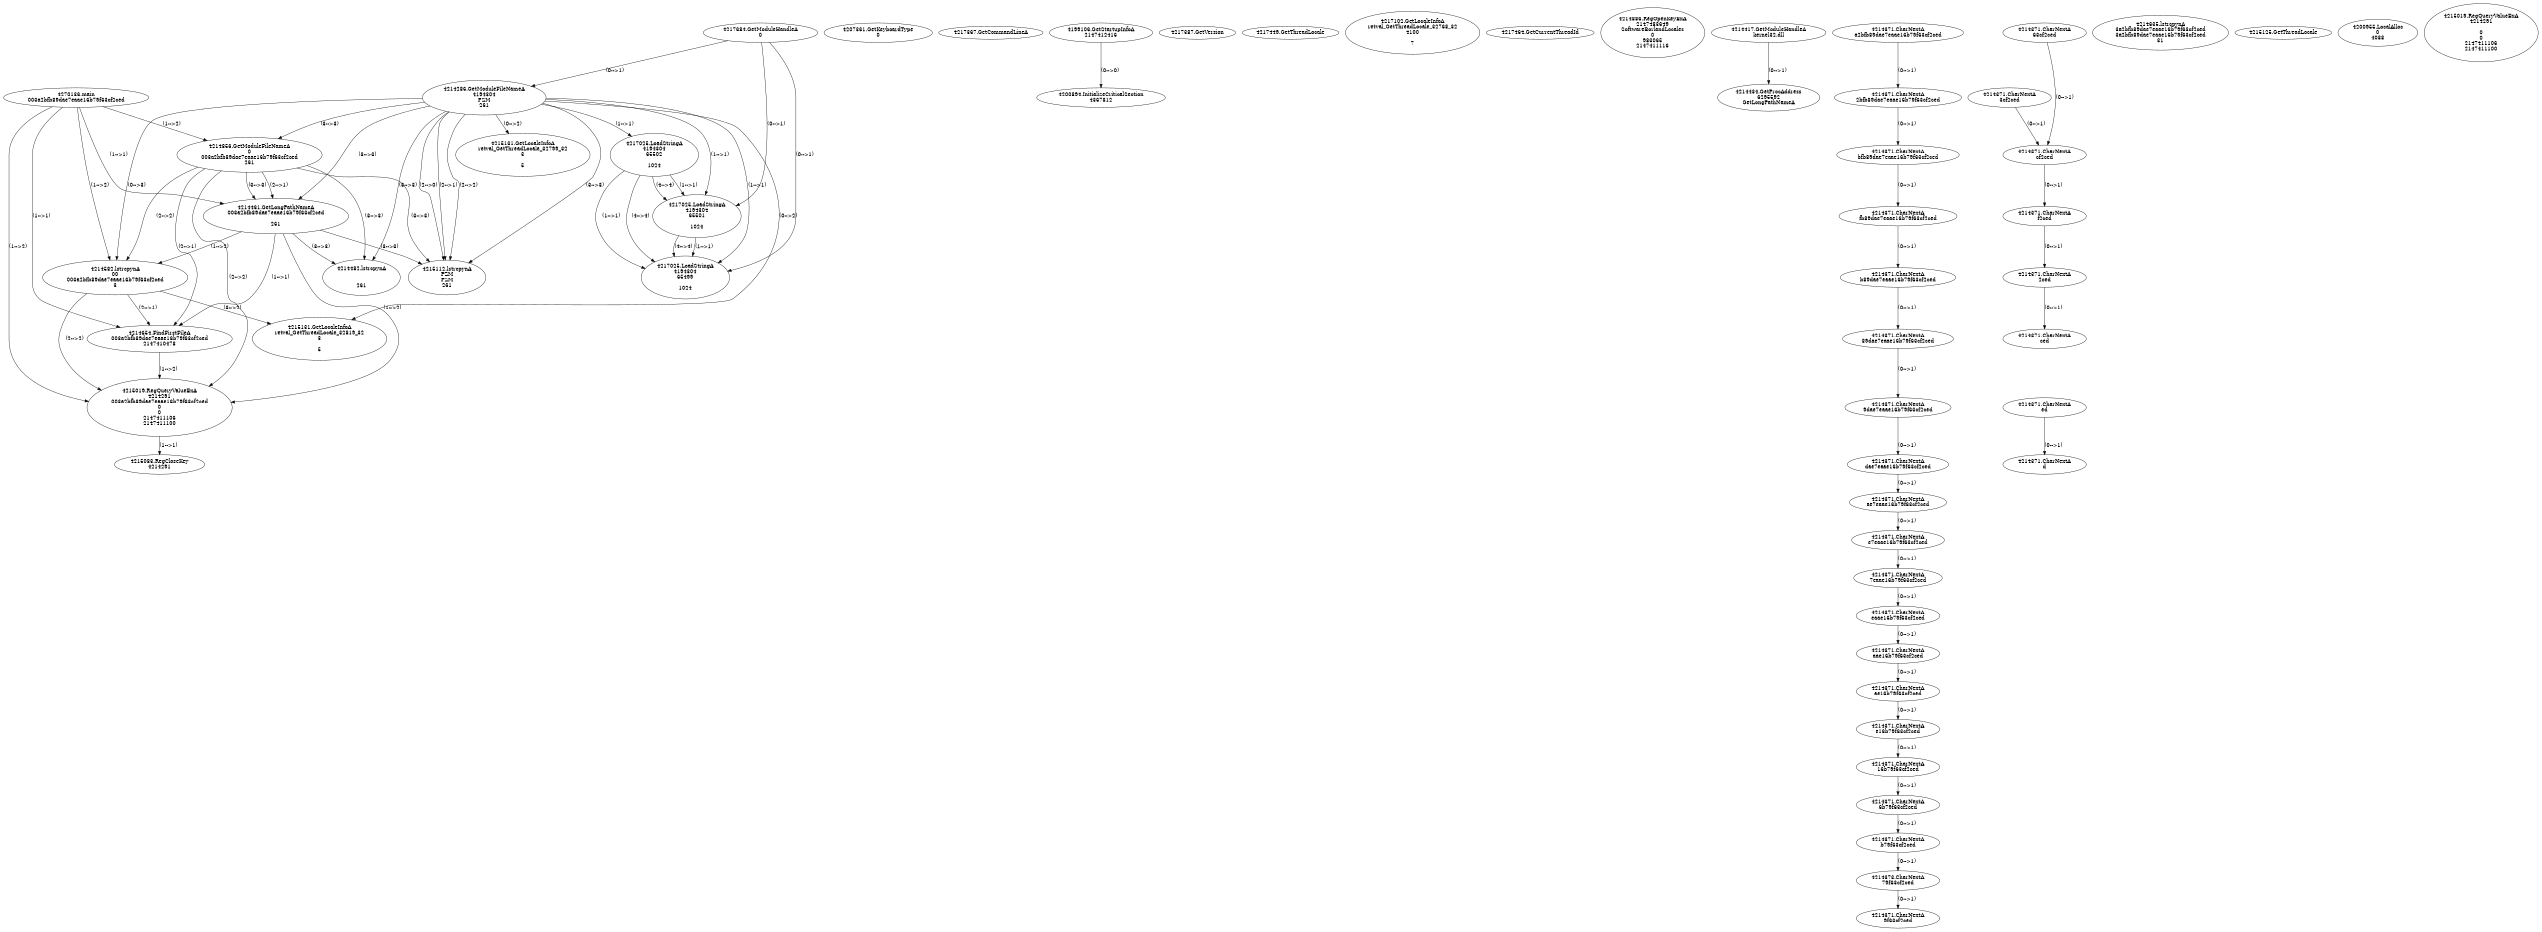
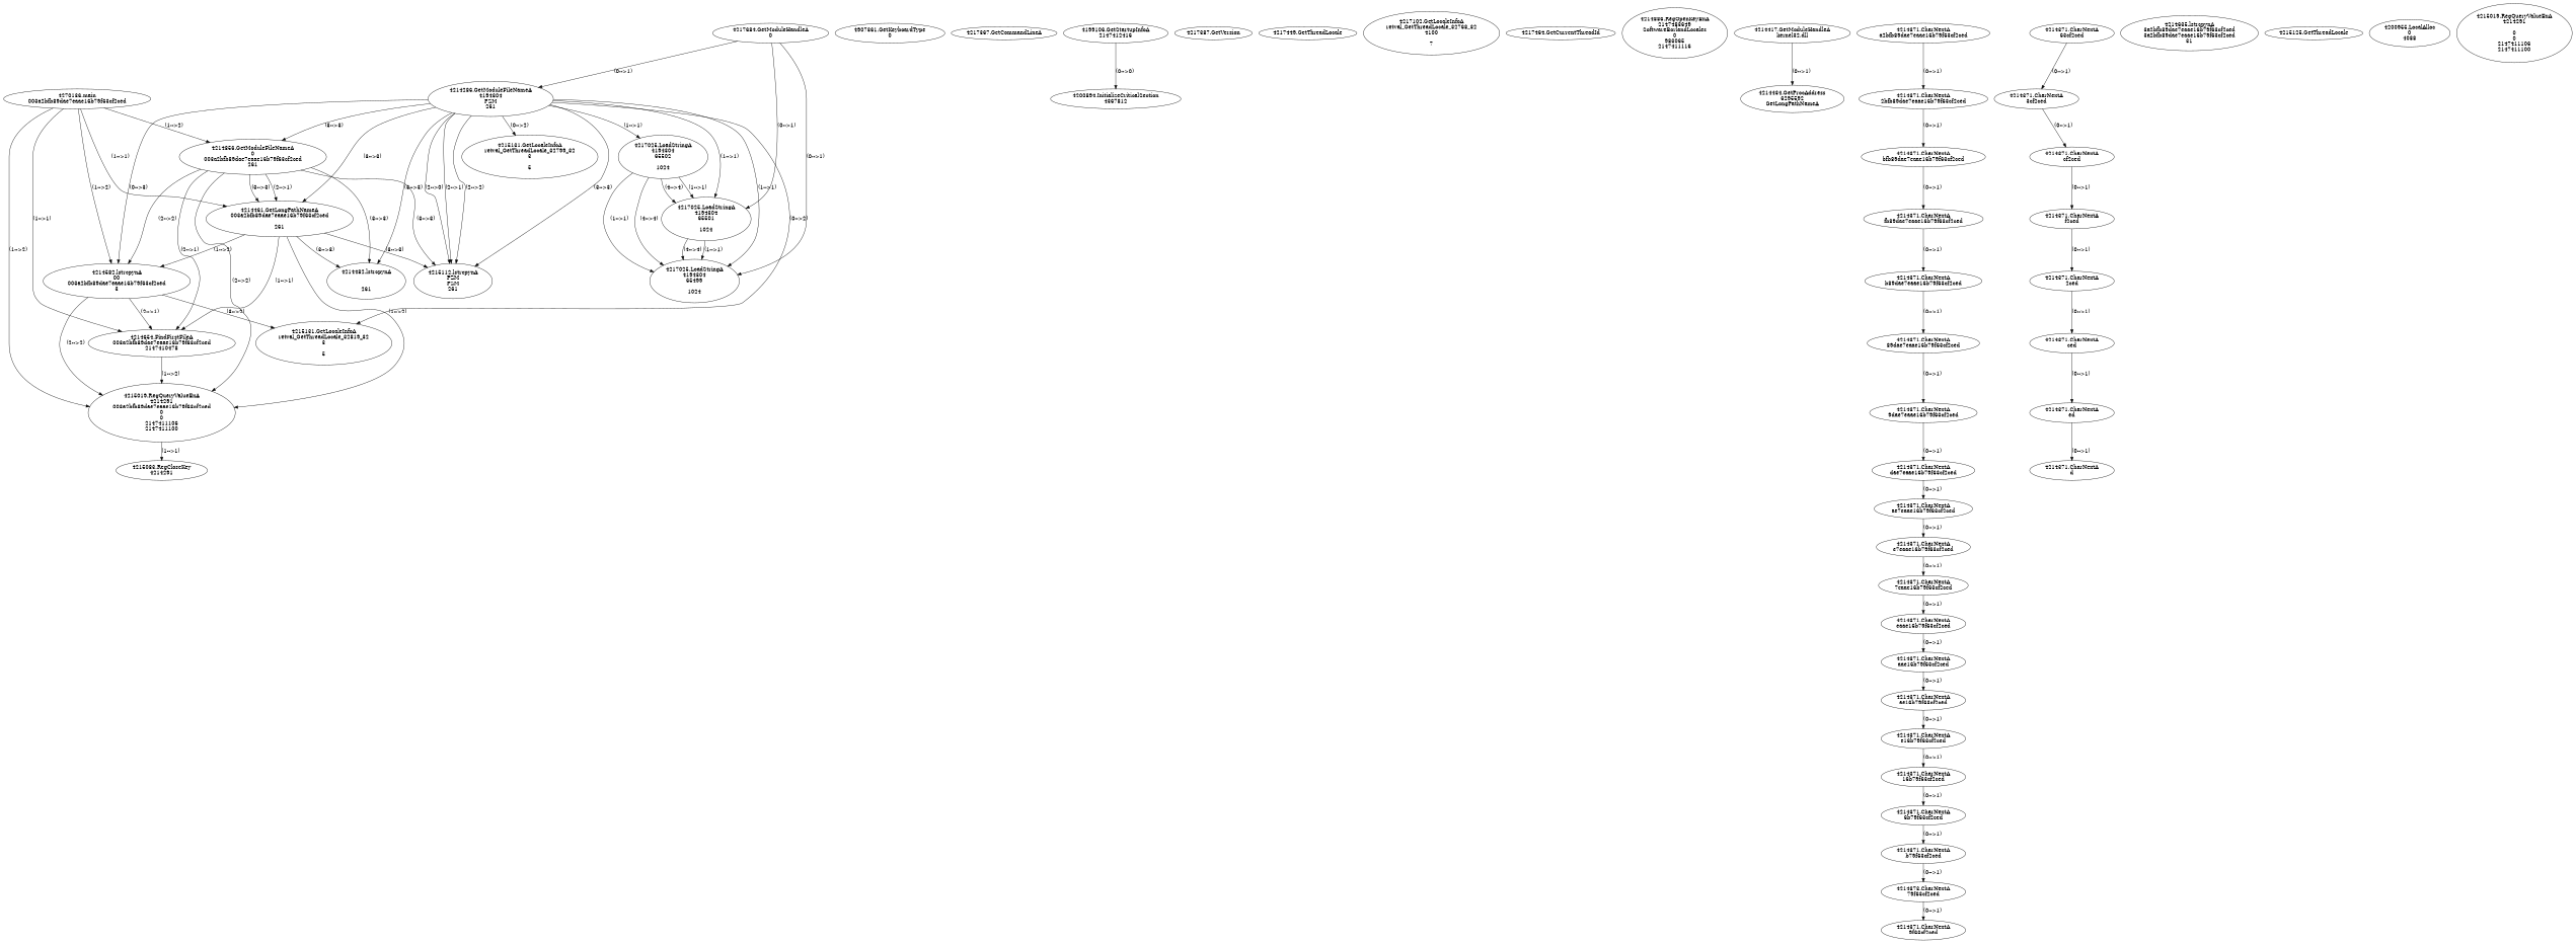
  digraph {
    n1 [label="4270136.main\n003a2bfb89dae7eaae16b79f63cf2ced"]
    n2 [label="4214856.GetModuleFileNameA\n0\n003a2bfb89dae7eaae16b79f63cf2ced\n261"]
    n3 [label="4214461.GetLongPathNameA\n003a2bfb89dae7eaae16b79f63cf2ced\n\n261"]
    n4 [label="4214582.lstrcpynA\n00\n003a2bfb89dae7eaae16b79f63cf2ced\n3"]
    n5 [label="4214654.FindFirstFileA\n003a2bfb89dae7eaae16b79f63cf2ced\n2147410478"]
    n6 [label="4215019.RegQueryValueExA\n4214291\n003a2bfb89dae7eaae16b79f63cf2ced\n0\n0\n2147411106\n2147411100"]
    n7 [label="4215112.lstrcpynA\nPZM\nPZM\n261"]
    n8 [label="4214482.lstrcpynA\n\n\n261"]
    n9 [label="4215131.GetLocaleInfoA\nretval_GetThreadLocale_32819_32\n3\n\n5"]
    n10 [label="4215083.RegCloseKey\n4214291"]
    n11 [label="4217684.GetModuleHandleA\n0"]
    n12 [label="4214286.GetModuleFileNameA\n4194304\nPZM\n261"]
    n13 [label="4217025.LoadStringA\n4194304\n65501\n\n1024"]
    n14 [label="4217025.LoadStringA\n4194304\n65499\n\n1024"]
    n15 [label="4217025.LoadStringA\n4194304\n65502\n\n1024"]
    n16 [label="4215131.GetLocaleInfoA\nretval_GetThreadLocale_32799_32\n3\n\n5"]
-   n17 [label="4207361.GetKeyboardType\n0"]
+   n17 [label="4907361.GetKeyboardType\n0"]
    n18 [label="4217367.GetCommandLineA\n"]
    n19 [label="4199106.GetStartupInfoA\n2147412416"]
    n20 [label="4200894.InitializeCriticalSection\n4367812"]
    n21 [label="4217387.GetVersion\n"]
    n22 [label="4217449.GetThreadLocale\n"]
    n23 [label="4217102.GetLocaleInfoA\nretval_GetThreadLocale_32768_32\n4100\n\n7"]
    n24 [label="4217464.GetCurrentThreadId\n"]
    n25 [label="4214886.RegOpenKeyExA\n2147483649\nSoftware\Borland\Locales\n0\n983065\n2147411116"]
    n26 [label="4214417.GetModuleHandleA\nkernel32.dll"]
    n27 [label="4214434.GetProcAddress\n6295592\nGetLongPathNameA"]
    n28 [label="4214371.CharNextA\na2bfb89dae7eaae16b79f63cf2ced"]
    n29 [label="4214371.CharNextA\n2bfb89dae7eaae16b79f63cf2ced"]
    n30 [label="4214371.CharNextA\nbfb89dae7eaae16b79f63cf2ced"]
    n31 [label="4214371.CharNextA\nfb89dae7eaae16b79f63cf2ced"]
    n32 [label="4214371.CharNextA\nb89dae7eaae16b79f63cf2ced"]
    n33 [label="4214371.CharNextA\n89dae7eaae16b79f63cf2ced"]
    n34 [label="4214371.CharNextA\n9dae7eaae16b79f63cf2ced"]
    n35 [label="4214371.CharNextA\ndae7eaae16b79f63cf2ced"]
    n36 [label="4214371.CharNextA\nae7eaae16b79f63cf2ced"]
    n37 [label="4214371.CharNextA\ne7eaae16b79f63cf2ced"]
    n38 [label="4214371.CharNextA\n7eaae16b79f63cf2ced"]
    n39 [label="4214371.CharNextA\neaae16b79f63cf2ced"]
    n40 [label="4214371.CharNextA\naae16b79f63cf2ced"]
    n41 [label="4214371.CharNextA\nae16b79f63cf2ced"]
    n42 [label="4214371.CharNextA\ne16b79f63cf2ced"]
    n43 [label="4214371.CharNextA\n16b79f63cf2ced"]
    n44 [label="4214371.CharNextA\n6b79f63cf2ced"]
    n45 [label="4214371.CharNextA\nb79f63cf2ced"]
    n46 [label="4214373.CharNextA\n79f63cf2ced"]
    n47 [label="4214371.CharNextA\n9f63cf2ced"]
    n48 [label="4214371.CharNextA\n63cf2ced"]
    n49 [label="4214371.CharNextA\n3cf2ced"]
    n50 [label="4214371.CharNextA\ncf2ced"]
    n51 [label="4214371.CharNextA\nf2ced"]
    n52 [label="4214371.CharNextA\n2ced"]
    n53 [label="4214371.CharNextA\nced"]
    n54 [label="4214371.CharNextA\ned"]
    n55 [label="4214371.CharNextA\nd"]
    n56 [label="4214635.lstrcpynA\n3a2bfb89dae7eaae16b79f63cf2ced\n3a2bfb89dae7eaae16b79f63cf2ced\n31"]
    n57 [label="4215125.GetThreadLocale\n"]
    n58 [label="4200955.LocalAlloc\n0\n4088"]
    n59 [label="4215019.RegQueryValueExA\n4214291\n\n0\n0\n2147411106\n2147411100"]
    n1 -> n2 [label="(1-->2)"]
    n1 -> n3 [label="(1-->1)"]
    n1 -> n4 [label="(1-->2)"]
    n1 -> n5 [label="(1-->1)"]
    n1 -> n6 [label="(1-->2)"]
    n2 -> n3 [label="(2-->1)"]
    n2 -> n3 [label="(3-->3)"]
    n2 -> n4 [label="(2-->2)"]
    n2 -> n5 [label="(2-->1)"]
    n2 -> n6 [label="(2-->2)"]
    n2 -> n7 [label="(3-->3)"]
    n2 -> n8 [label="(3-->3)"]
    n3 -> n4 [label="(1-->2)"]
    n3 -> n5 [label="(1-->1)"]
    n3 -> n6 [label="(1-->2)"]
    n3 -> n7 [label="(3-->3)"]
    n3 -> n8 [label="(3-->3)"]
    n4 -> n5 [label="(2-->1)"]
    n4 -> n6 [label="(2-->2)"]
    n4 -> n9 [label="(3-->2)"]
    n5 -> n6 [label="(1-->2)"]
    n6 -> n10 [label="(1-->1)"]
    n11 -> n12 [label="(0-->1)"]
    n11 -> n13 [label="(0-->1)"]
    n11 -> n14 [label="(0-->1)"]
    n12 -> n2 [label="(3-->3)"]
    n12 -> n3 [label="(3-->3)"]
    n12 -> n4 [label="(0-->3)"]
    n12 -> n7 [label="(2-->1)"]
    n12 -> n7 [label="(2-->2)"]
    n12 -> n7 [label="(3-->3)"]
    n12 -> n7 [label="(2-->0)"]
    n12 -> n8 [label="(3-->3)"]
    n12 -> n9 [label="(0-->2)"]
    n12 -> n13 [label="(1-->1)"]
    n12 -> n14 [label="(1-->1)"]
    n12 -> n15 [label="(1-->1)"]
    n12 -> n16 [label="(0-->2)"]
    n13 -> n14 [label="(1-->1)"]
    n13 -> n14 [label="(4-->4)"]
    n15 -> n13 [label="(1-->1)"]
    n15 -> n13 [label="(4-->4)"]
    n15 -> n14 [label="(1-->1)"]
    n15 -> n14 [label="(4-->4)"]
    n19 -> n20 [label="(0-->0)"]
    n26 -> n27 [label="(0-->1)"]
    n28 -> n29 [label="(0-->1)"]
    n29 -> n30 [label="(0-->1)"]
    n30 -> n31 [label="(0-->1)"]
    n31 -> n32 [label="(0-->1)"]
    n32 -> n33 [label="(0-->1)"]
    n33 -> n34 [label="(0-->1)"]
    n34 -> n35 [label="(0-->1)"]
    n35 -> n36 [label="(0-->1)"]
    n36 -> n37 [label="(0-->1)"]
    n37 -> n38 [label="(0-->1)"]
    n38 -> n39 [label="(0-->1)"]
    n39 -> n40 [label="(0-->1)"]
    n40 -> n41 [label="(0-->1)"]
    n41 -> n42 [label="(0-->1)"]
    n42 -> n43 [label="(0-->1)"]
    n43 -> n44 [label="(0-->1)"]
    n44 -> n45 [label="(0-->1)"]
    n45 -> n46 [label="(0-->1)"]
    n46 -> n47 [label="(0-->1)"]
-   n48 -> n50 [label="(0-->1)"]
+   n48 -> n49 [label="(0-->1)"]
    n49 -> n50 [label="(0-->1)"]
    n50 -> n51 [label="(0-->1)"]
    n51 -> n52 [label="(0-->1)"]
    n52 -> n53 [label="(0-->1)"]
+   n53 -> n54 [label="(0-->1)"]
    n54 -> n55 [label="(0-->1)"]
  }
